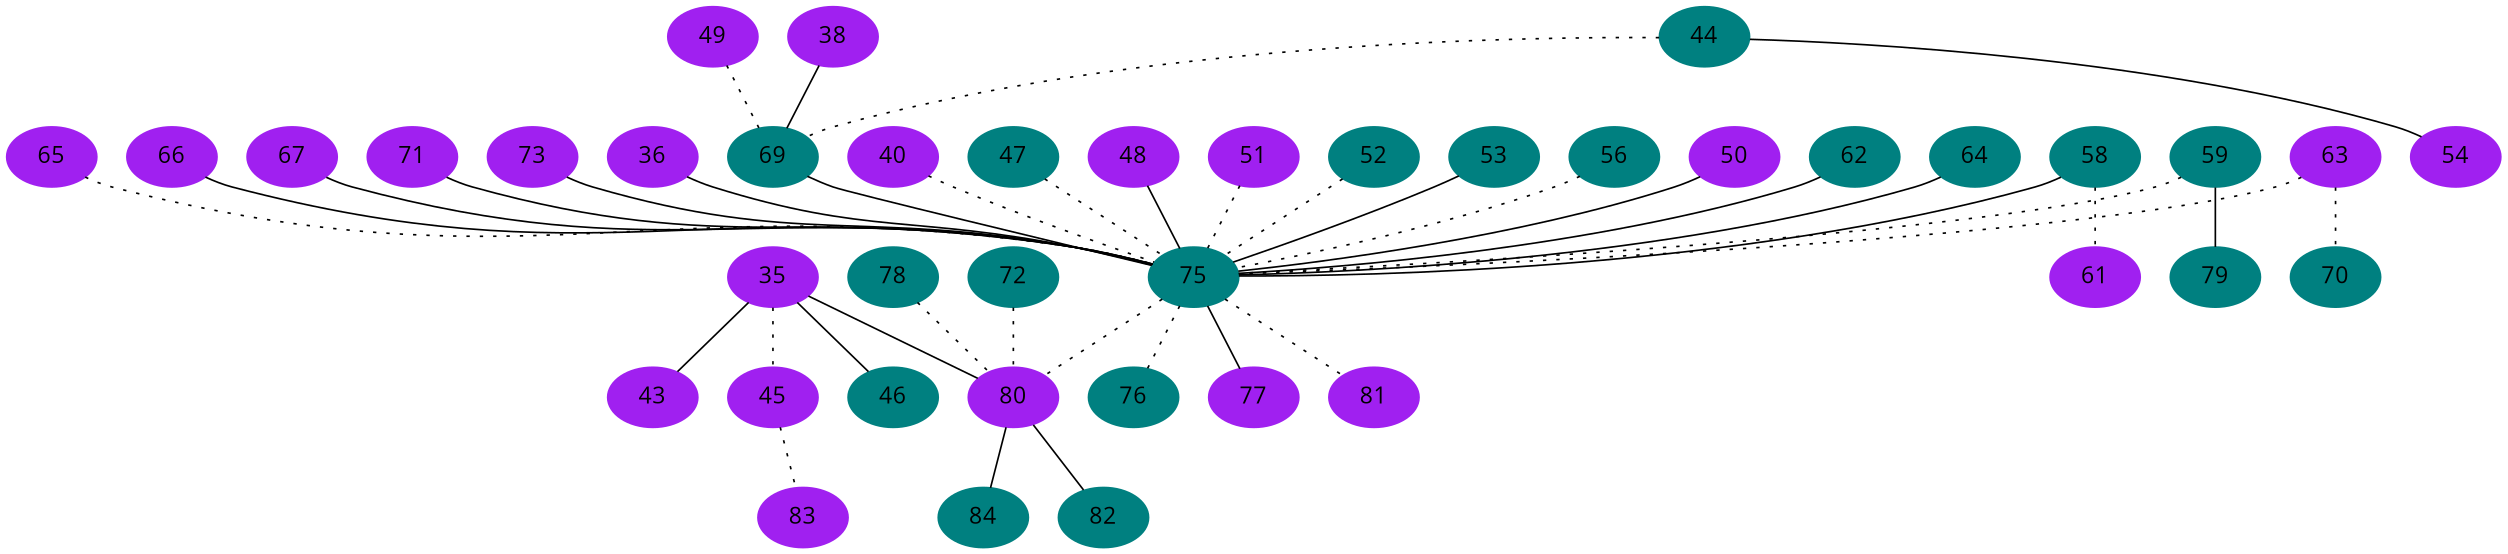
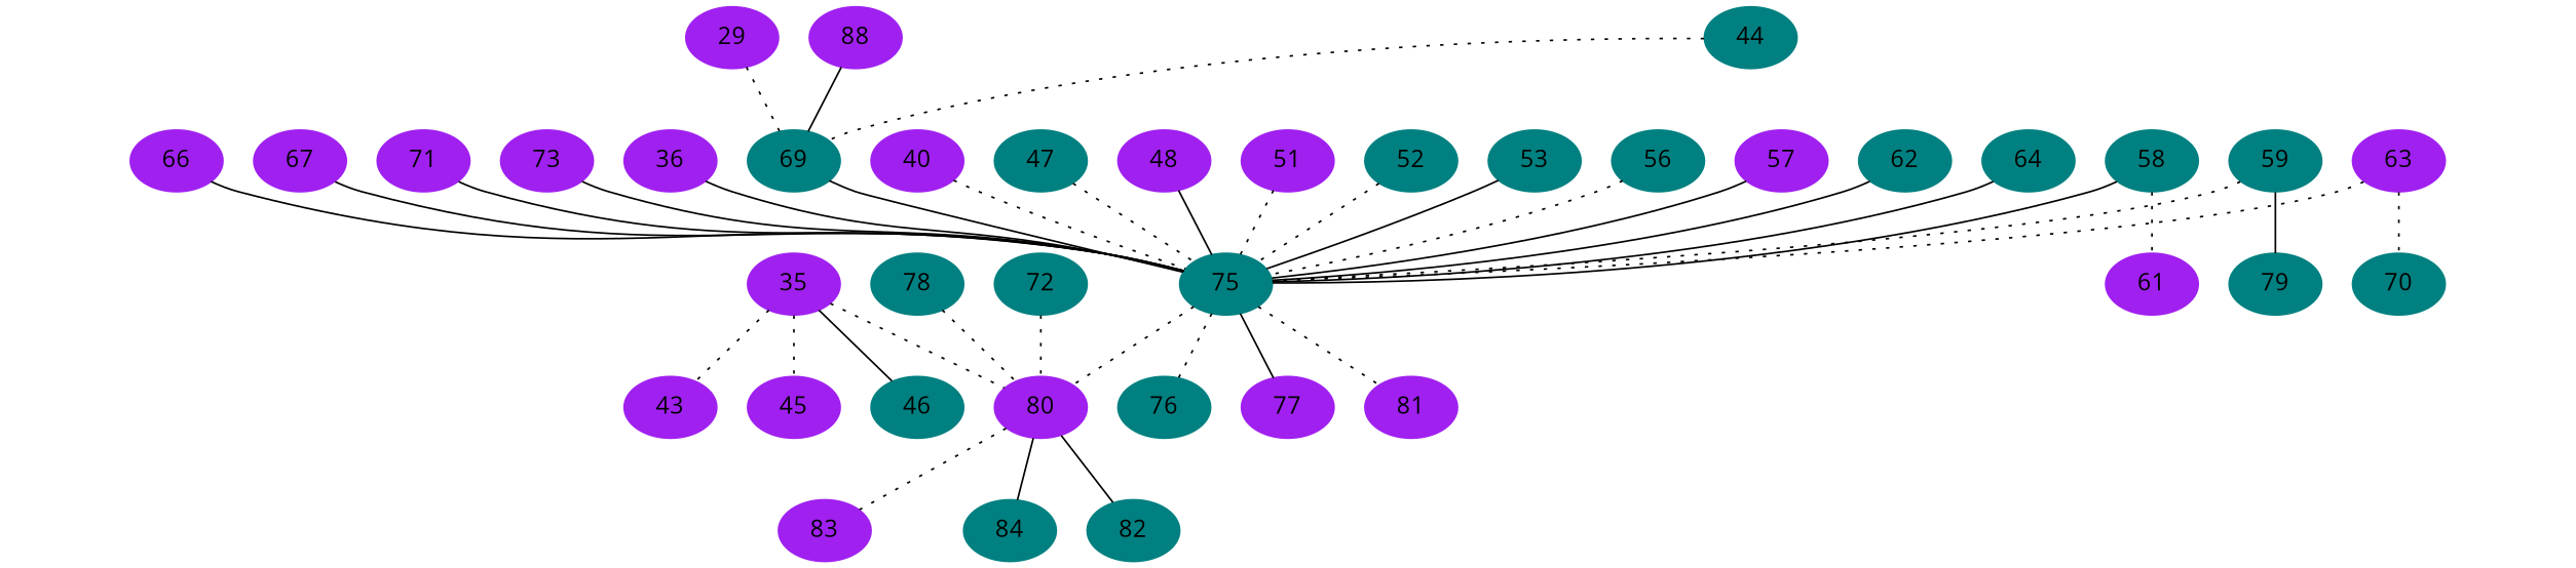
  graph {
    fontname="Open Sans"
    node [color=purple fontname="Open Sans" style=filled]
    edge [fontname="Open Sans" style=solid]
    35
    43
    45
    46 [color=teal]
    80 [super="+37+68+55"]
    83
    82 [color=teal]
    84 [color=teal]
    75 [color=teal super="+11+16+12+23+19+39+21+15+34+18+28+74+33+50"]
    76 [color=teal]
    77
    81
    36
    69 [color=teal super="+27"]
-   38
+   38 [label=88]
    40
    44 [color=teal super="+31"]
-   54
    47 [color=teal]
    48
-   49 [super="+42"]
+   49 [super="+42" label=29]
    51
    52 [color=teal]
    53 [color=teal]
    56 [color=teal]
-   57 [label=50]
+   57
    58 [color=teal]
    61
    59 [color=teal]
    79 [color=teal]
    62 [color=teal]
    63
    70 [color=teal]
    64 [color=teal]
-   65
    66
    67
    71
    72 [color=teal]
    73
    78 [color=teal]
-   35 -- 43
+   35 -- 43 [style=dotted]
    35 -- 45 [style=dotted]
    35 -- 46
-   35 -- 80
-   45 -- 83 [style=dotted]
+   35 -- 80 [style=dotted]
+   80 -- 83 [style=dotted]
    80 -- 82
    80 -- 84
    75 -- 80 [style=dotted]
    75 -- 76 [style=dotted]
    75 -- 77
    75 -- 81 [style=dotted]
    36 -- 75
    69 -- 75
    38 -- 69
    40 -- 75 [style=dotted]
    44 -- 69 [style=dotted]
-   44 -- 54
    47 -- 75 [style=dotted]
    48 -- 75
    49 -- 69 [style=dotted]
    51 -- 75 [style=dotted]
    52 -- 75 [style=dotted]
    53 -- 75
    56 -- 75 [style=dotted]
    57 -- 75
    58 -- 75
    58 -- 61 [style=dotted]
    59 -- 75 [style=dotted]
    59 -- 79
    62 -- 75
    63 -- 75 [style=dotted]
    63 -- 70 [style=dotted]
    64 -- 75
-   65 -- 75 [style=dotted]
    66 -- 75
    67 -- 75
    71 -- 75
    72 -- 80 [style=dotted]
    73 -- 75
    78 -- 80 [style=dotted]
  }
